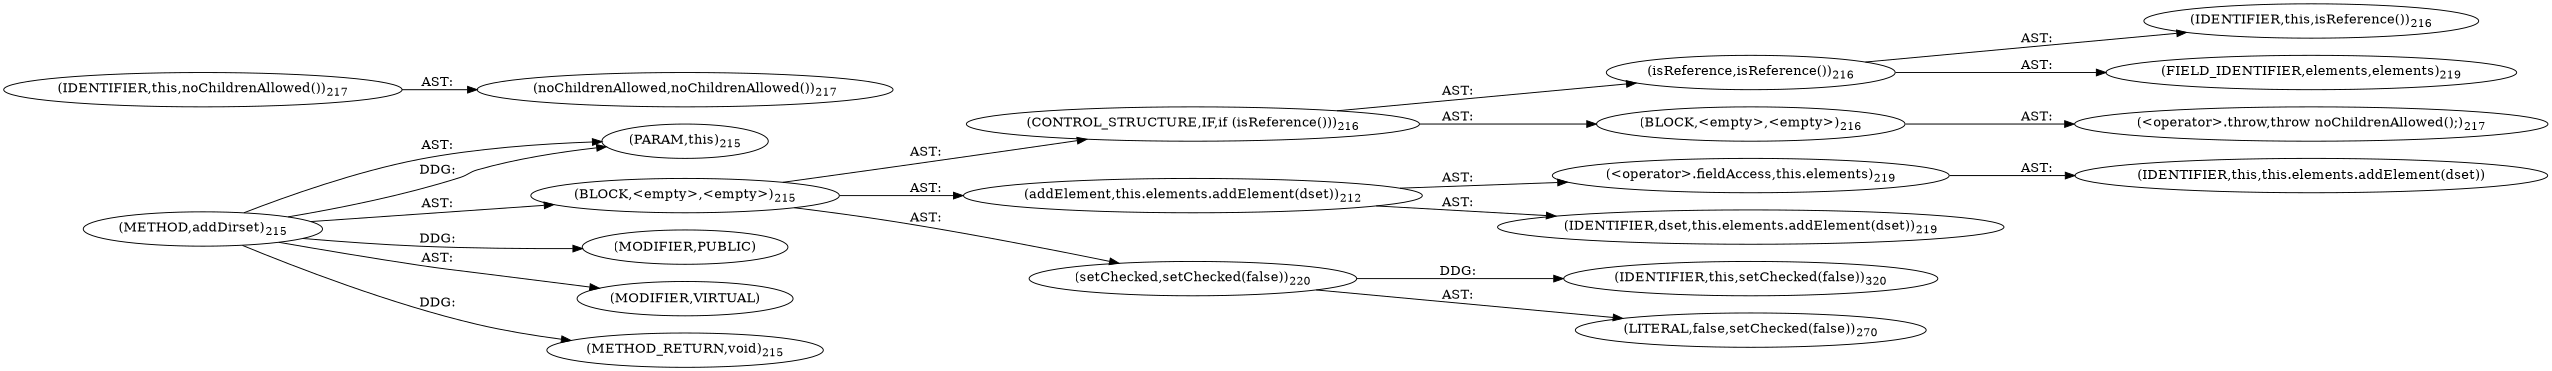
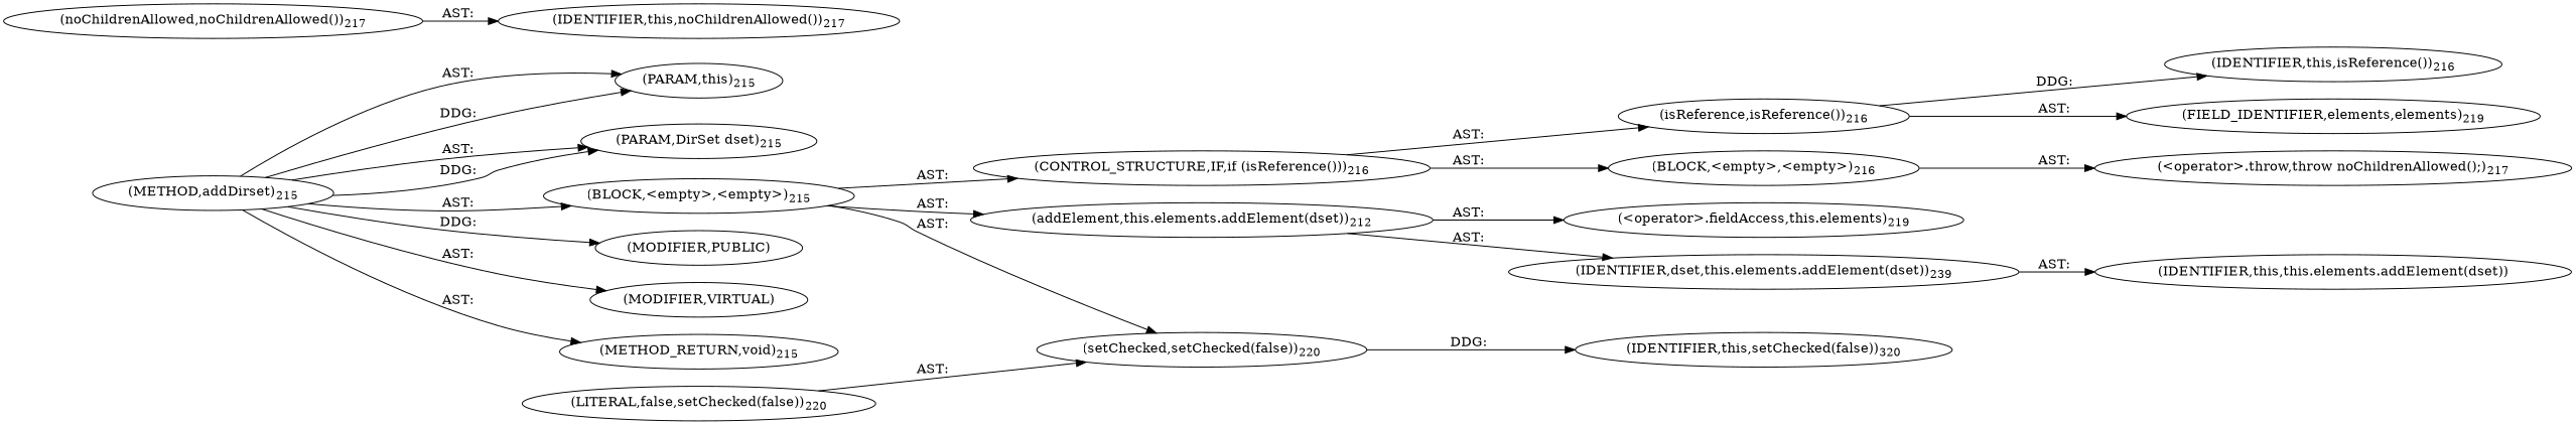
  digraph {
    rankdir=LR
    n1 [label=<(METHOD,addDirset)<SUB>215</SUB>>]
    n2 [label=<(PARAM,this)<SUB>215</SUB>>]
+   n3 [label=<(PARAM,DirSet dset)<SUB>215</SUB>>]
    n4 [label=<(BLOCK,&lt;empty&gt;,&lt;empty&gt;)<SUB>215</SUB>>]
    n5 [label=<(MODIFIER,PUBLIC)>]
    n6 [label=<(MODIFIER,VIRTUAL)>]
    n7 [label=<(METHOD_RETURN,void)<SUB>215</SUB>>]
    n8 [label=<(CONTROL_STRUCTURE,IF,if (isReference()))<SUB>216</SUB>>]
    n9 [label=<(addElement,this.elements.addElement(dset))<SUB>212</SUB>>]
    n10 [label=<(setChecked,setChecked(false))<SUB>220</SUB>>]
    n11 [label=<(isReference,isReference())<SUB>216</SUB>>]
    n12 [label=<(BLOCK,&lt;empty&gt;,&lt;empty&gt;)<SUB>216</SUB>>]
    n13 [label=<(&lt;operator&gt;.fieldAccess,this.elements)<SUB>219</SUB>>]
-   n14 [label=<(IDENTIFIER,dset,this.elements.addElement(dset))<SUB>219</SUB>>]
+   n14 [label=<(IDENTIFIER,dset,this.elements.addElement(dset))<SUB>239</SUB>>]
    n15 [label=<(IDENTIFIER,this,setChecked(false))<SUB>320</SUB>>]
-   n16 [label=<(LITERAL,false,setChecked(false))<SUB>270</SUB>>]
+   n16 [label=<(LITERAL,false,setChecked(false))<SUB>220</SUB>>]
    n17 [label=<(IDENTIFIER,this,isReference())<SUB>216</SUB>>]
    n18 [label=<(FIELD_IDENTIFIER,elements,elements)<SUB>219</SUB>>]
    n19 [label=<(&lt;operator&gt;.throw,throw noChildrenAllowed();)<SUB>217</SUB>>]
    n20 [label=<(noChildrenAllowed,noChildrenAllowed())<SUB>217</SUB>>]
    n21 [label=<(IDENTIFIER,this,noChildrenAllowed())<SUB>217</SUB>>]
    n22 [label=<(IDENTIFIER,this,this.elements.addElement(dset))>]
    n1 -> n2 [label="AST: "]
    n1 -> n2 [label="DDG: "]
+   n1 -> n3 [label="AST: "]
+   n1 -> n3 [label="DDG: "]
    n1 -> n4 [label="AST: "]
    n1 -> n5 [label="DDG: "]
    n1 -> n6 [label="AST: "]
-   n1 -> n7 [label="DDG: "]
+   n1 -> n7 [label="AST: "]
    n4 -> n8 [label="AST: "]
    n4 -> n9 [label="AST: "]
    n4 -> n10 [label="AST: "]
    n8 -> n11 [label="AST: "]
    n8 -> n12 [label="AST: "]
    n9 -> n13 [label="AST: "]
    n9 -> n14 [label="AST: "]
    n10 -> n15 [label="DDG: "]
-   n10 -> n16 [label="AST: "]
-   n11 -> n17 [label="AST: "]
+   n16 -> n10 [label="AST: "]
+   n11 -> n17 [label="DDG: "]
    n11 -> n18 [label="AST: "]
    n12 -> n19 [label="AST: "]
-   n13 -> n22 [label="AST: "]
-   n21 -> n20 [label="AST: "]
+   n14 -> n22 [label="AST: "]
+   n20 -> n21 [label="AST: "]
  }
